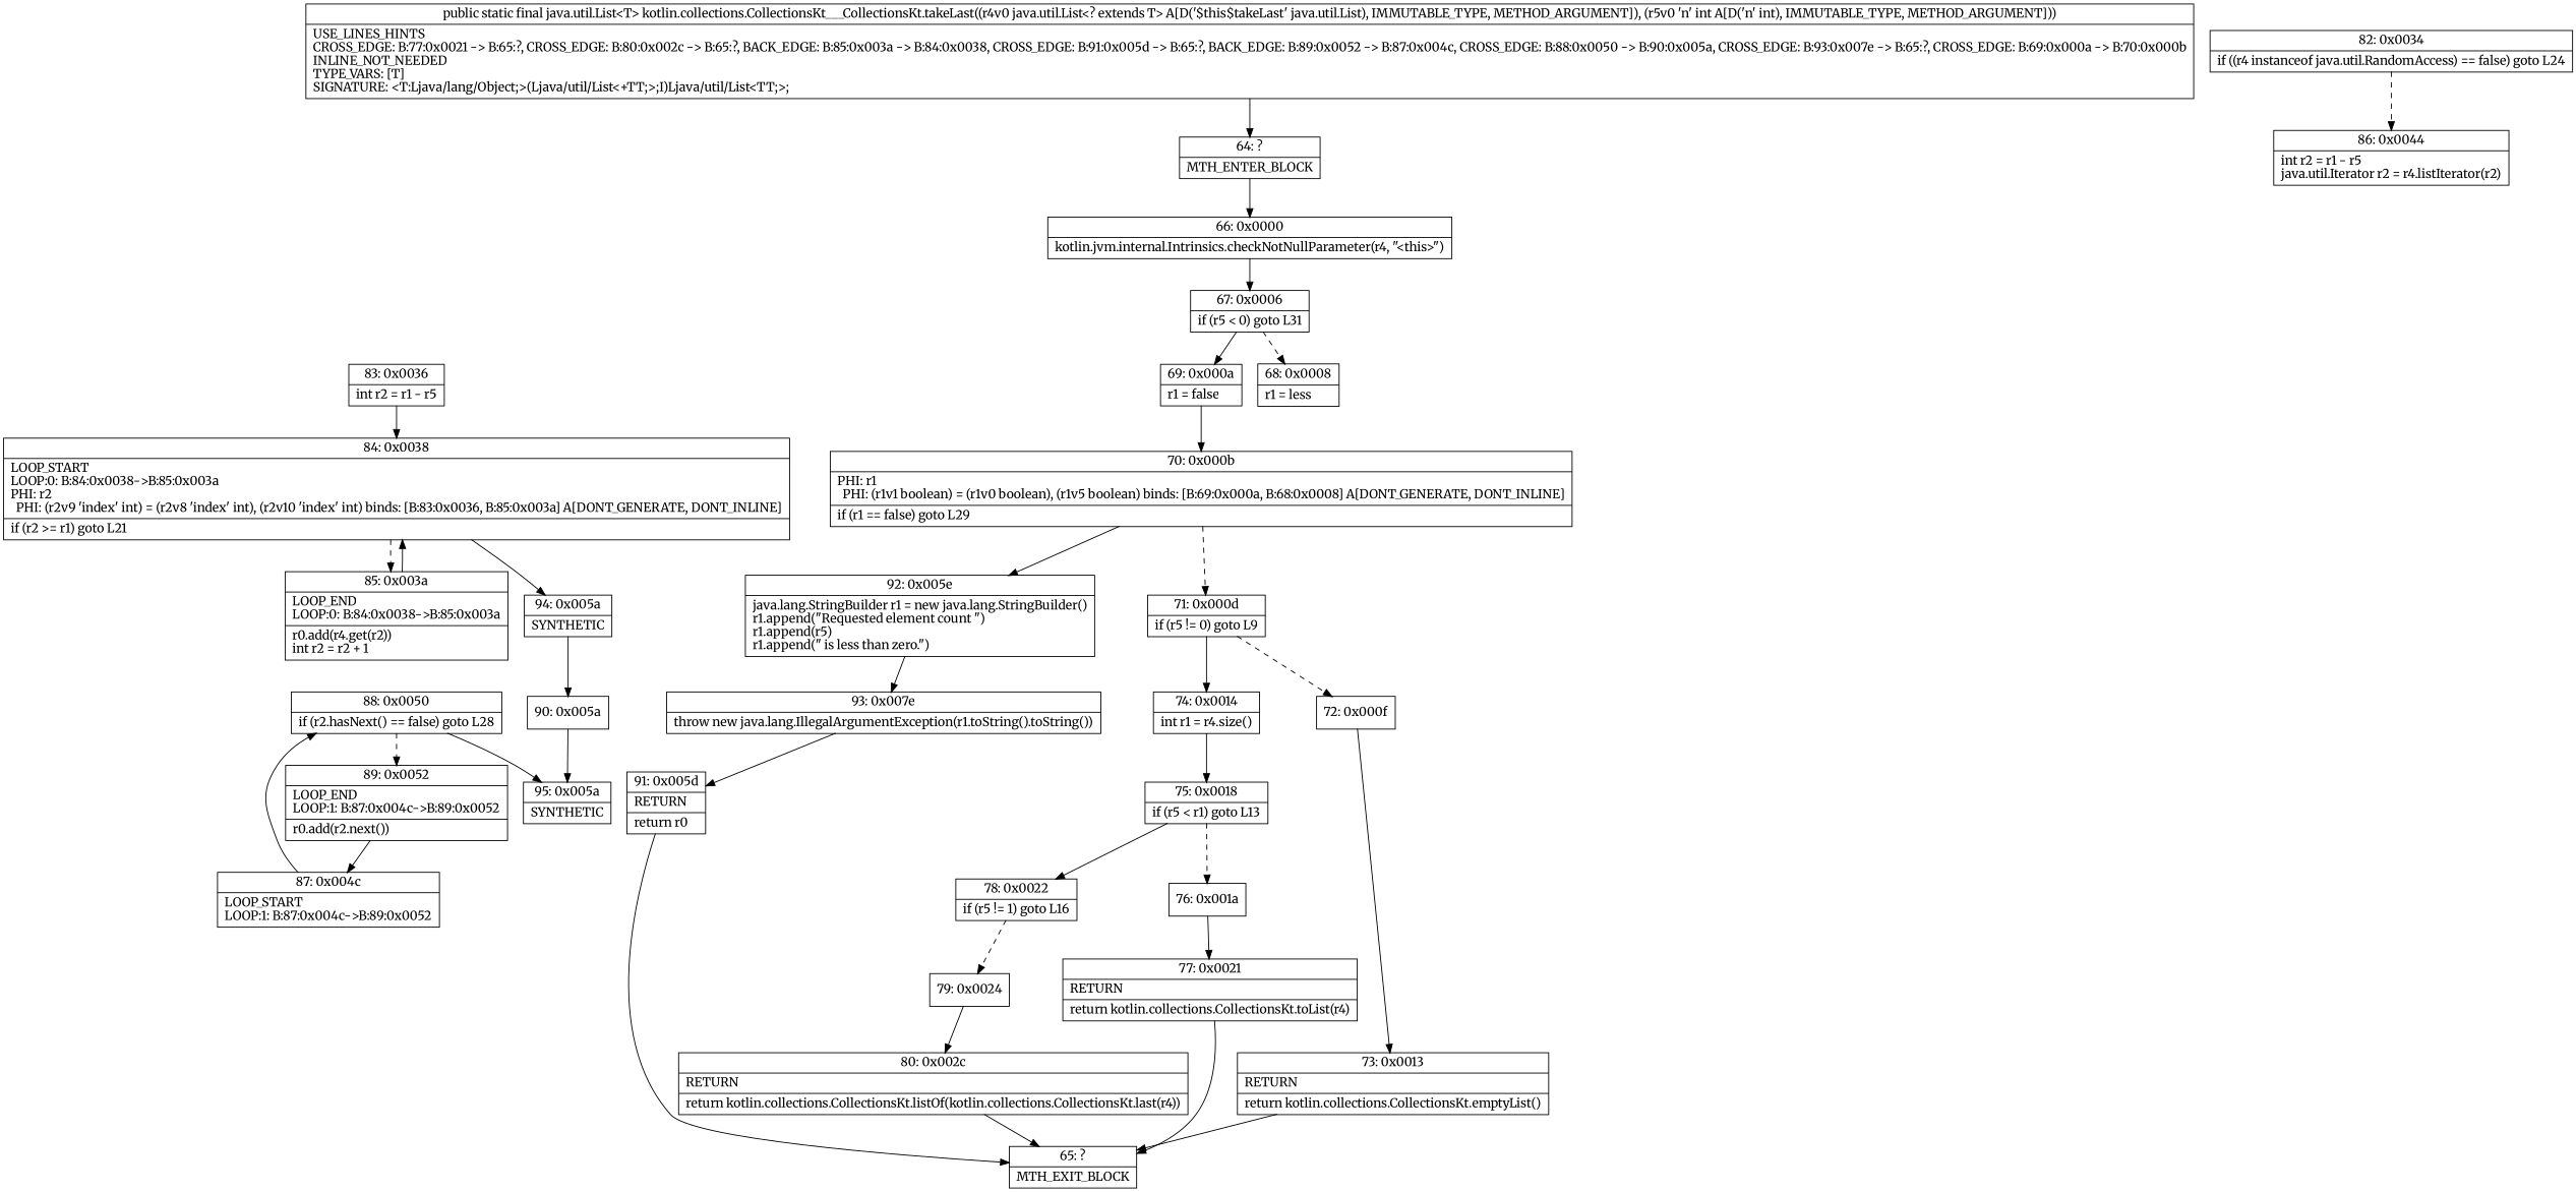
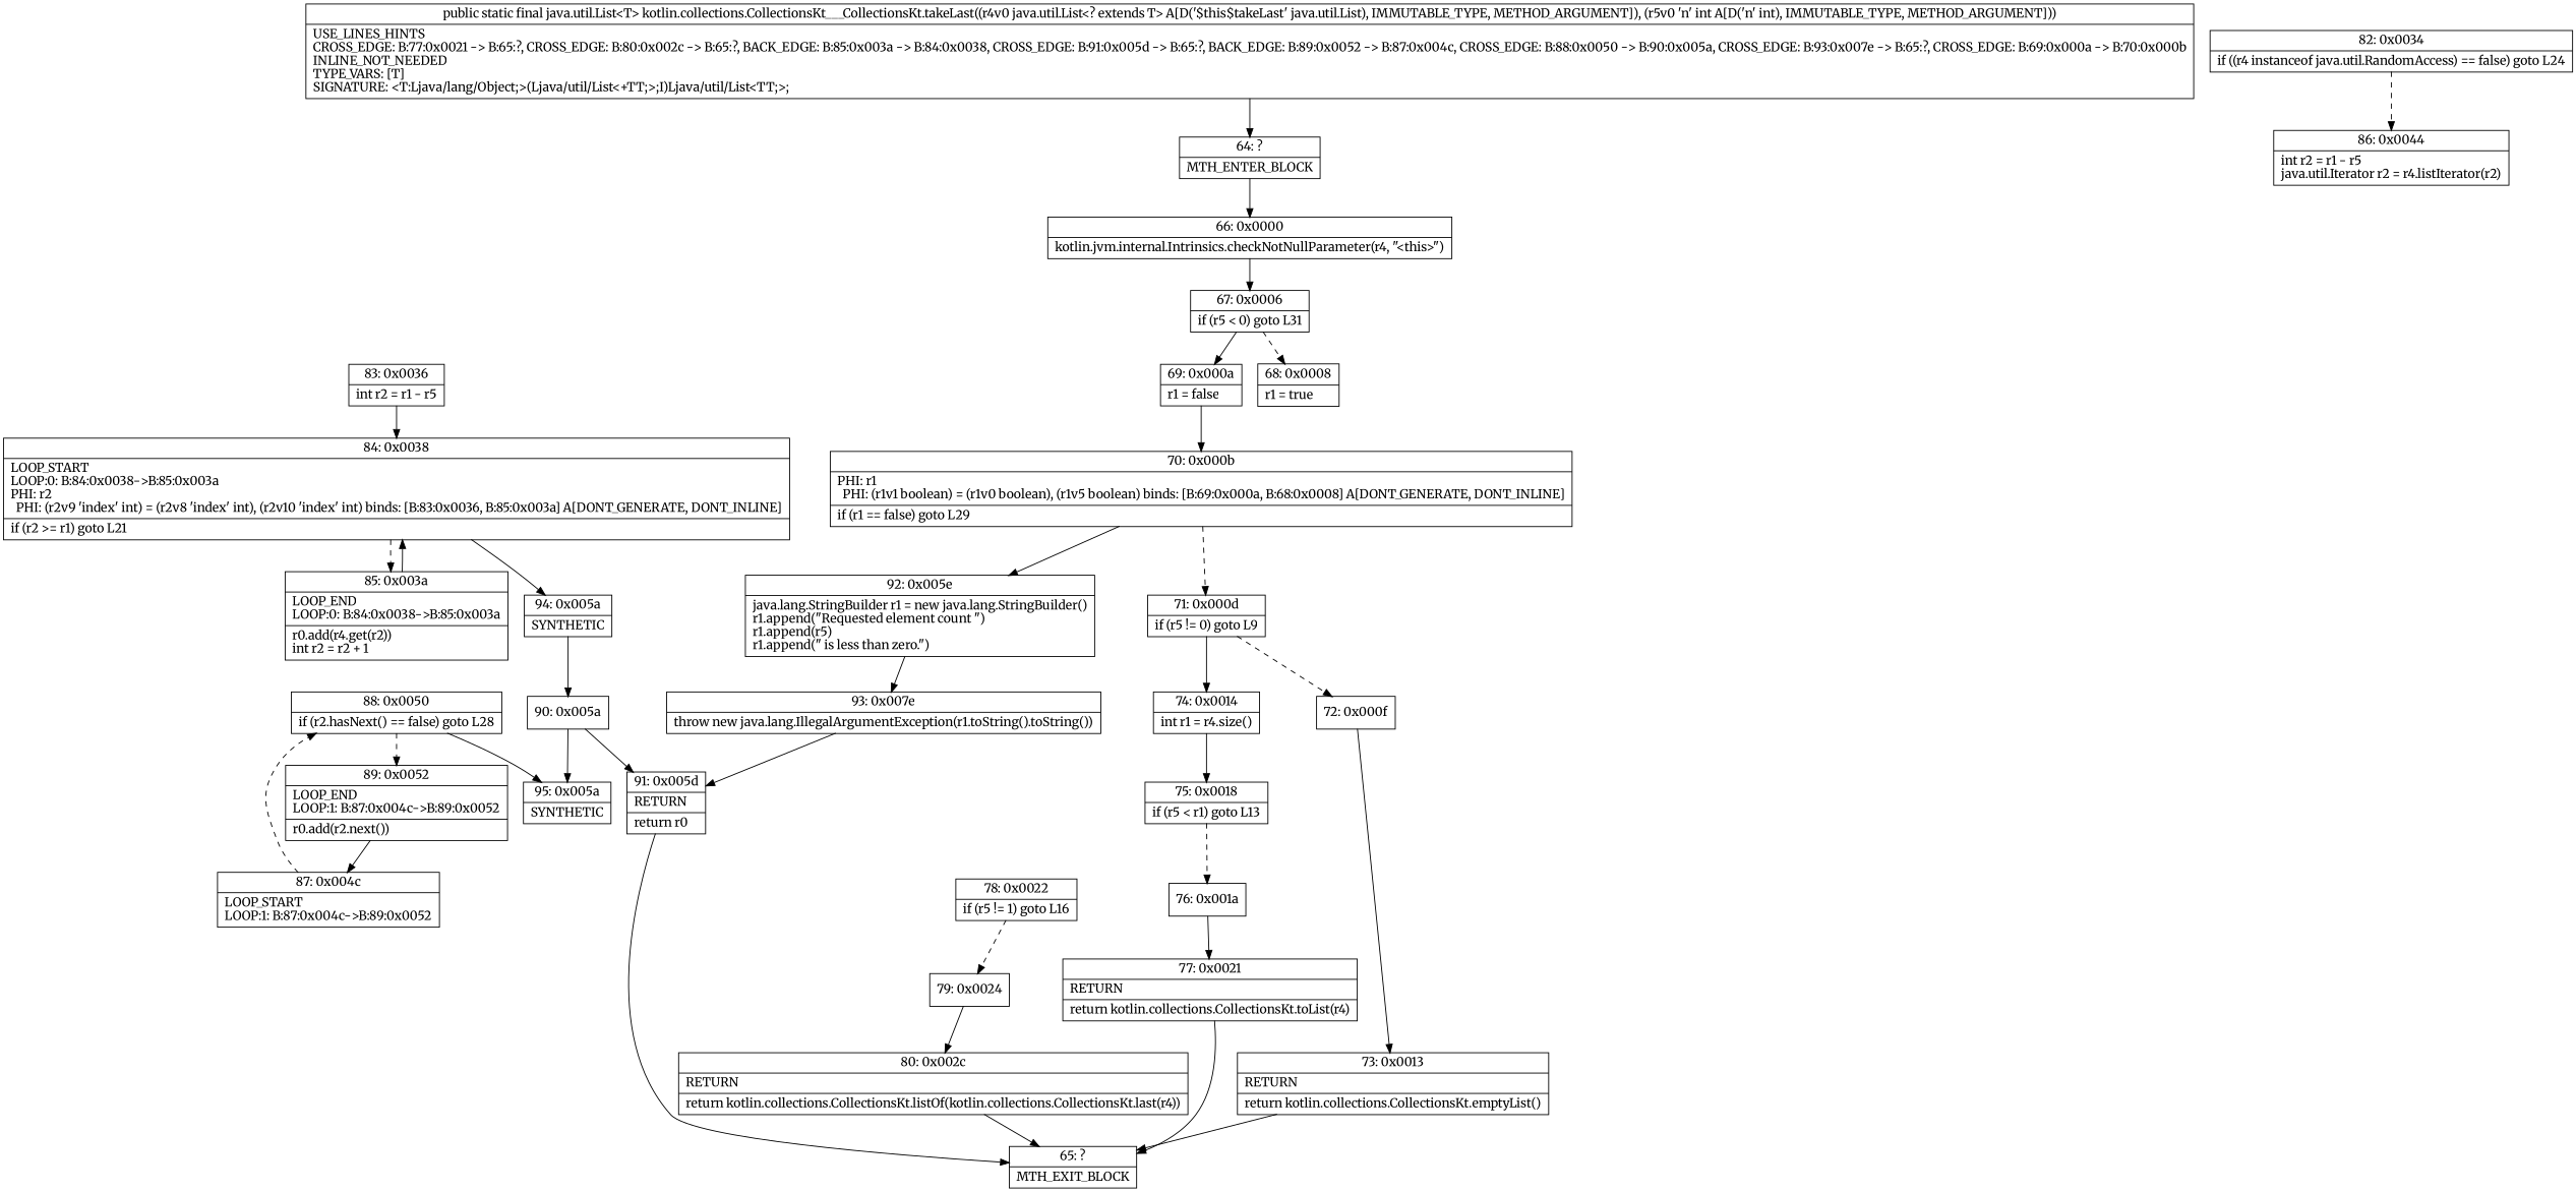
  digraph {
    fontname=Merriweather
    node [fontname=Merriweather shape=record]
    edge [fontname=Merriweather]
    n1 [label="{64\:\ ?|MTH_ENTER_BLOCK\l}"]
    n2 [label="{66\:\ 0x0000|kotlin.jvm.internal.Intrinsics.checkNotNullParameter(r4, \"\<this\>\")\l}"]
    n3 [label="{67\:\ 0x0006|if (r5 \< 0) goto L31\l}"]
-   n4 [label="{68\:\ 0x0008|r1 = less\l}"]
+   n4 [label="{68\:\ 0x0008|r1 = true\l}"]
    n5 [label="{69\:\ 0x000a|r1 = false\l}"]
    n6 [label="{70\:\ 0x000b|PHI: r1 \l  PHI: (r1v1 boolean) = (r1v0 boolean), (r1v5 boolean) binds: [B:69:0x000a, B:68:0x0008] A[DONT_GENERATE, DONT_INLINE]\l|if (r1 == false) goto L29\l}"]
    n7 [label="{71\:\ 0x000d|if (r5 != 0) goto L9\l}"]
    n8 [label="{92\:\ 0x005e|java.lang.StringBuilder r1 = new java.lang.StringBuilder()\lr1.append(\"Requested element count \")\lr1.append(r5)\lr1.append(\" is less than zero.\")\l}"]
    n9 [label="{72\:\ 0x000f}"]
    n10 [label="{74\:\ 0x0014|int r1 = r4.size()\l}"]
    n11 [label="{93\:\ 0x007e|throw new java.lang.IllegalArgumentException(r1.toString().toString())\l}"]
    n12 [label="{73\:\ 0x0013|RETURN\l|return kotlin.collections.CollectionsKt.emptyList()\l}"]
    n13 [label="{75\:\ 0x0018|if (r5 \< r1) goto L13\l}"]
    n14 [label="{65\:\ ?|MTH_EXIT_BLOCK\l}"]
    n15 [label="{76\:\ 0x001a}"]
    n16 [label="{78\:\ 0x0022|if (r5 != 1) goto L16\l}"]
    n17 [label="{77\:\ 0x0021|RETURN\l|return kotlin.collections.CollectionsKt.toList(r4)\l}"]
    n18 [label="{79\:\ 0x0024}"]
    n19 [label="{80\:\ 0x002c|RETURN\l|return kotlin.collections.CollectionsKt.listOf(kotlin.collections.CollectionsKt.last(r4))\l}"]
    n20 [label="{82\:\ 0x0034|if ((r4 instanceof java.util.RandomAccess) == false) goto L24\l}"]
    n21 [label="{86\:\ 0x0044|int r2 = r1 \- r5\ljava.util.Iterator r2 = r4.listIterator(r2)\l}"]
    n22 [label="{83\:\ 0x0036|int r2 = r1 \- r5\l}"]
    n23 [label="{84\:\ 0x0038|LOOP_START\lLOOP:0: B:84:0x0038\-\>B:85:0x003a\lPHI: r2 \l  PHI: (r2v9 'index' int) = (r2v8 'index' int), (r2v10 'index' int) binds: [B:83:0x0036, B:85:0x003a] A[DONT_GENERATE, DONT_INLINE]\l|if (r2 \>= r1) goto L21\l}"]
    n24 [label="{85\:\ 0x003a|LOOP_END\lLOOP:0: B:84:0x0038\-\>B:85:0x003a\l|r0.add(r4.get(r2))\lint r2 = r2 + 1\l}"]
    n25 [label="{94\:\ 0x005a|SYNTHETIC\l}"]
    n26 [label="{90\:\ 0x005a}"]
    n27 [label="{91\:\ 0x005d|RETURN\l|return r0\l}"]
    n28 [label="{95\:\ 0x005a|SYNTHETIC\l}"]
    n29 [label="{87\:\ 0x004c|LOOP_START\lLOOP:1: B:87:0x004c\-\>B:89:0x0052\l}"]
    n30 [label="{88\:\ 0x0050|if (r2.hasNext() == false) goto L28\l}"]
    n31 [label="{89\:\ 0x0052|LOOP_END\lLOOP:1: B:87:0x004c\-\>B:89:0x0052\l|r0.add(r2.next())\l}"]
    n32 [label="{public static final java.util.List\<T\> kotlin.collections.CollectionsKt___CollectionsKt.takeLast((r4v0 java.util.List\<? extends T\> A[D('$this$takeLast' java.util.List), IMMUTABLE_TYPE, METHOD_ARGUMENT]), (r5v0 'n' int A[D('n' int), IMMUTABLE_TYPE, METHOD_ARGUMENT]))  | USE_LINES_HINTS\lCROSS_EDGE: B:77:0x0021 \-\> B:65:?, CROSS_EDGE: B:80:0x002c \-\> B:65:?, BACK_EDGE: B:85:0x003a \-\> B:84:0x0038, CROSS_EDGE: B:91:0x005d \-\> B:65:?, BACK_EDGE: B:89:0x0052 \-\> B:87:0x004c, CROSS_EDGE: B:88:0x0050 \-\> B:90:0x005a, CROSS_EDGE: B:93:0x007e \-\> B:65:?, CROSS_EDGE: B:69:0x000a \-\> B:70:0x000b\lINLINE_NOT_NEEDED\lTYPE_VARS: [T]\lSIGNATURE: \<T:Ljava\/lang\/Object;\>(Ljava\/util\/List\<+TT;\>;I)Ljava\/util\/List\<TT;\>;\l}"]
    n1 -> n2
    n2 -> n3
    n3 -> n4 [style=dashed]
    n3 -> n5
    n5 -> n6
    n6 -> n7 [style=dashed]
    n6 -> n8
    n7 -> n9 [style=dashed]
    n7 -> n10
    n8 -> n11
    n9 -> n12
    n10 -> n13
    n11 -> n27
    n12 -> n14
    n13 -> n15 [style=dashed]
-   n13 -> n16
    n15 -> n17
    n16 -> n18 [style=dashed]
    n17 -> n14
    n18 -> n19
    n19 -> n14
    n20 -> n21 [style=dashed]
    n22 -> n23
    n23 -> n24 [style=dashed]
    n23 -> n25
    n24 -> n23
    n25 -> n26
+   n26 -> n27
    n26 -> n28
    n27 -> n14
-   n29 -> n30
+   n29 -> n30 [style=dashed]
    n30 -> n28
    n30 -> n31 [style=dashed]
    n31 -> n29
    n32 -> n1
  }
